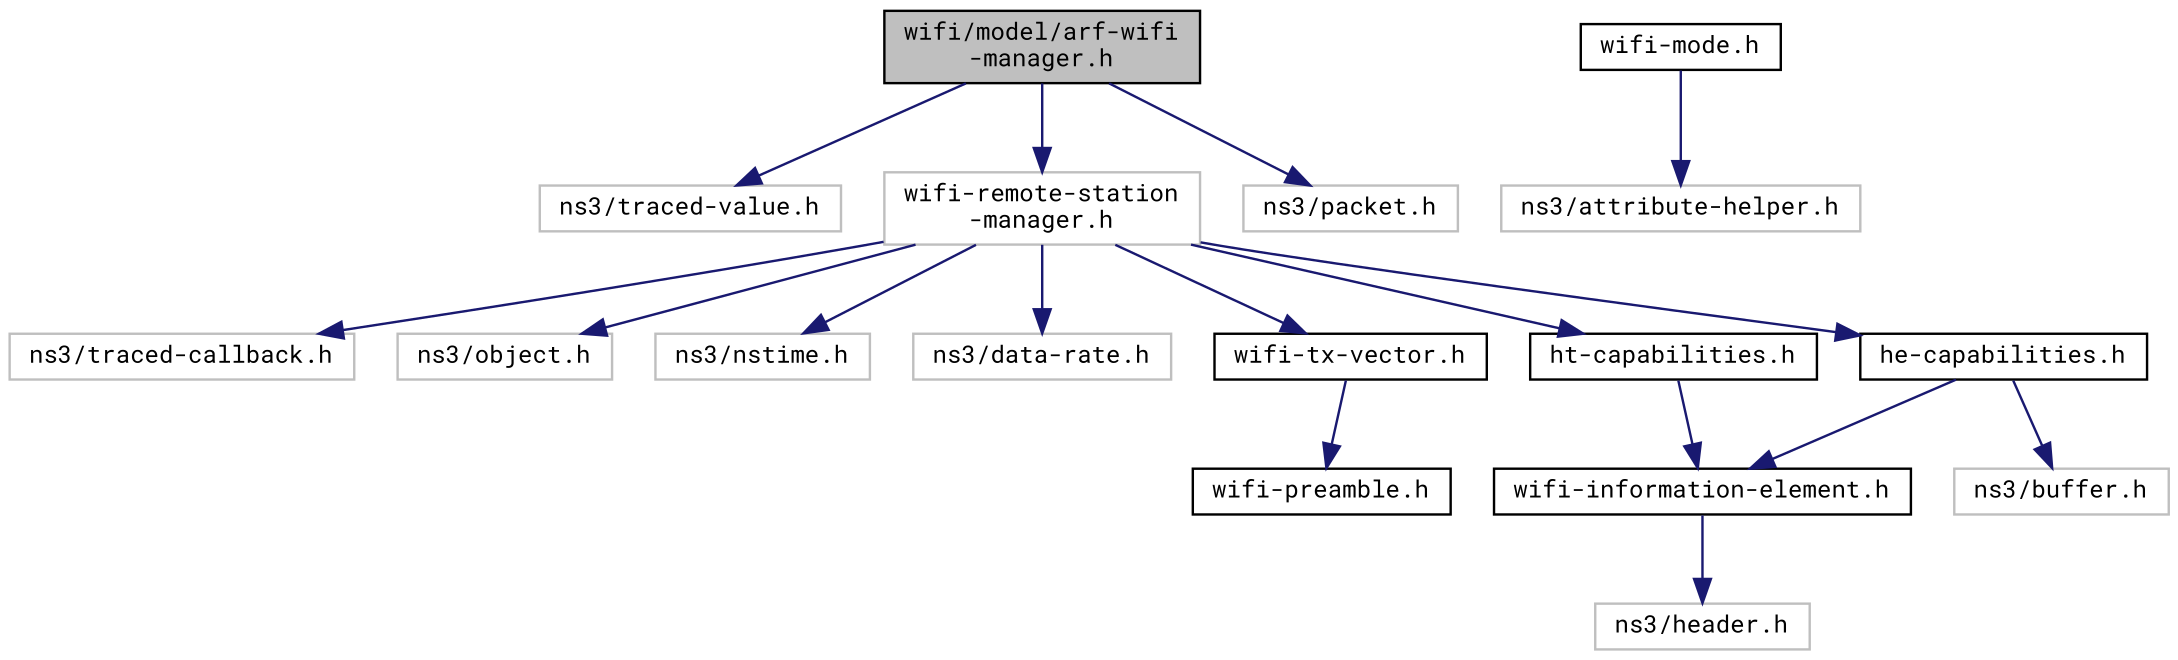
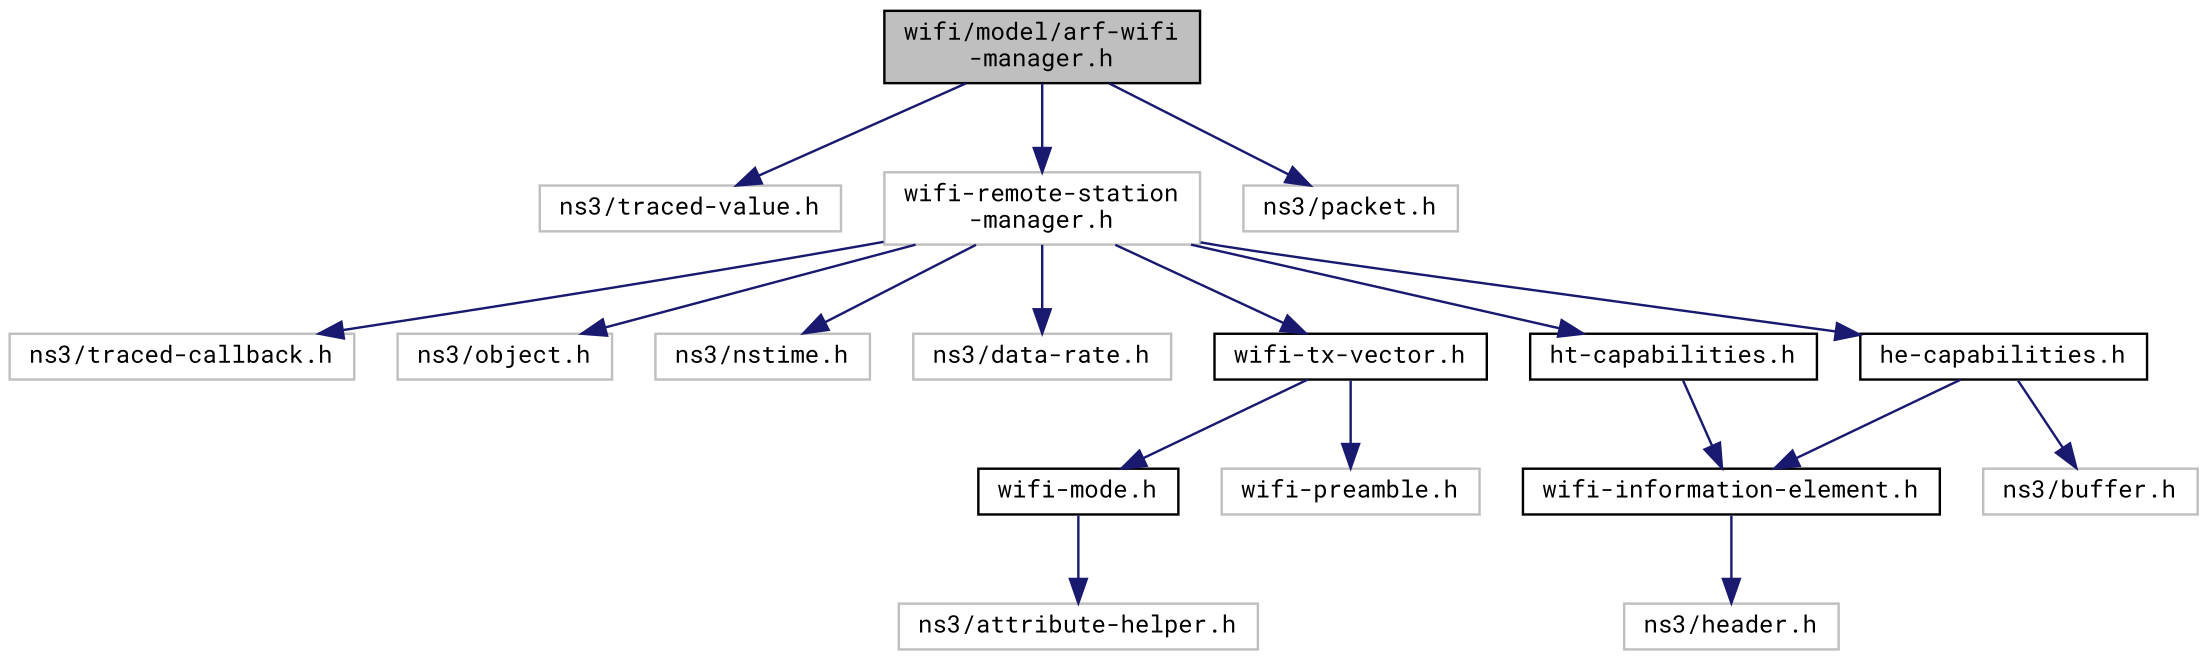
  digraph {
    fontname="Roboto Mono"
    node [color=grey75 fillcolor=white fontname="Roboto Mono" fontsize=10 shape=record style=filled]
    edge [color=midnightblue fontname="Roboto Mono" fontsize=10 labelfontname=Helvetica labelfontsize=10 style=solid]
    n1 [color=black fillcolor=grey75 fontcolor=black height=0.2 label="wifi/model/arf-wifi\l-manager.h" width=0.4]
    n2 [height=0.2 label="ns3/traced-value.h" width=0.4]
    n3 [height=0.2 label="wifi-remote-station\l-manager.h" width=0.4]
    n4 [height=0.2 label="ns3/packet.h" width=0.4]
    n5 [height=0.2 label="ns3/traced-callback.h" width=0.4]
    n6 [height=0.2 label="ns3/object.h" width=0.4]
    n7 [height=0.2 label="ns3/nstime.h" width=0.4]
    n8 [height=0.2 label="ns3/data-rate.h" width=0.4]
    n9 [color=black height=0.2 label="wifi-tx-vector.h" width=0.4]
    n10 [color=black height=0.2 label="ht-capabilities.h" width=0.4]
    n11 [color=black height=0.2 label="he-capabilities.h" width=0.4]
    n12 [color=black height=0.2 label="wifi-mode.h" width=0.4]
-   n13 [color=black height=0.2 label="wifi-preamble.h" width=0.4]
+   n13 [height=0.2 label="wifi-preamble.h" width=0.4]
    n14 [color=black height=0.2 label="wifi-information-element.h" width=0.4]
    n15 [height=0.2 label="ns3/buffer.h" width=0.4]
    n16 [height=0.2 label="ns3/attribute-helper.h" width=0.4]
    n17 [height=0.2 label="ns3/header.h" width=0.4]
    n1 -> n2
    n1 -> n3
    n1 -> n4
    n3 -> n5
    n3 -> n6
    n3 -> n7
    n3 -> n8
    n3 -> n9
    n3 -> n10
    n3 -> n11
+   n9 -> n12
    n9 -> n13
    n10 -> n14
    n11 -> n14
    n11 -> n15
    n12 -> n16
    n14 -> n17
  }
